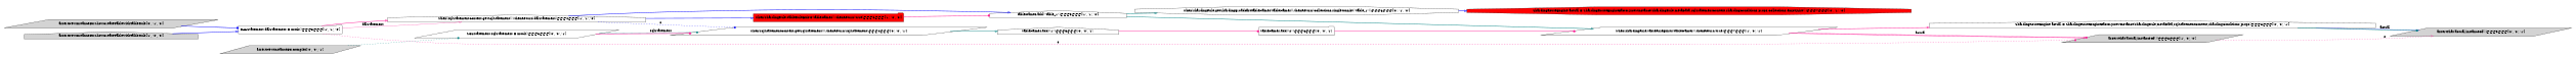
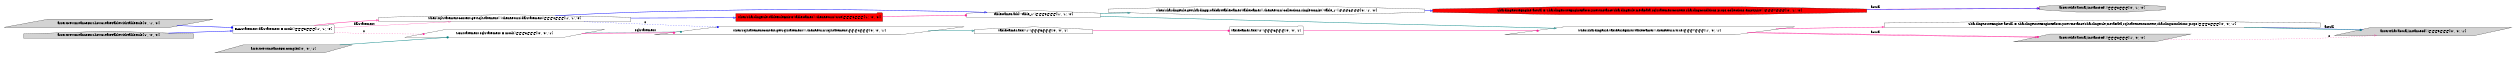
  digraph {
    rankdir=LR
    node [fillcolor=white shape=parallelogram style=filled]
    edge [arrowhead=onormal color=deeppink style=bold]
    n1 [fillcolor=lightgray label="assertThat(actual,instanceOf())@@@8@@@['1', '0', '0']"]
    n2 [fillcolor=lightgray label="assertThat(actual,instanceOf())@@@9@@@['0', '0', '1']"]
    n3 [label="when(shardingRule.getShardingBroadcastTableNames(tableNames)).thenReturn(Collections.singletonList(\"table_1\"))@@@6@@@['0', '1', '0']" shape=octagon]
    n4 [fillcolor=red label="ShardingRouteEngine actual = ShardingRouteEngineFactory.newInstance(shardingRule,metaData,sqlStatementContext,shardingConditions,props,Collections.emptyList())@@@7@@@['0', '1', '0']" shape=octagon]
+   n5 [fillcolor=lightgray label="assertThat(actual,instanceOf())@@@8@@@['0', '1', '0']" shape=octagon]
    n6 [label="SQLStatement sqlStatement = mock()@@@3@@@['0', '0', '1']"]
    n7 [label="when(sqlStatementContext.getSqlStatement()).thenReturn(sqlStatement)@@@4@@@['0', '0', '1']"]
    n8 [label="tableNames.add(\"1\")@@@5@@@['0', '0', '1']" shape=house]
    n9 [label="DALStatement dalStatement = mock()@@@3@@@['1', '1', '0']" shape=folder]
    n10 [label="when(sqlStatementContext.getSqlStatement()).thenReturn(dalStatement)@@@4@@@['1', '1', '0']" shape=house]
    n11 [fillcolor=red label="when(shardingRule.tableRuleExists(tableNames)).thenReturn(true)@@@5@@@['1', '0', '0']" shape=folder]
    n12 [label="tableNames.add(\"table_1\")@@@5@@@['1', '1', '0']" shape=house]
    n13 [fillcolor=lightgray label="assertNewInstanceForShowCreateTableWithTableRule['0', '1', '0']"]
    n14 [label="tableNames.add(\"2\")@@@6@@@['0', '0', '1']" shape=folder]
    n15 [label="when(shardingRule.tableRuleExists(tableNames)).thenReturn(true)@@@7@@@['1', '0', '1']"]
    n16 [fillcolor=lightgray label="assertNewInstanceForShowCreateTableWithTableRule['1', '0', '0']" shape=house]
    n17 [label="ShardingRouteEngine actual = ShardingRouteEngineFactory.newInstance(shardingRule,metaData,sqlStatementContext,shardingConditions,props)@@@8@@@['0', '0', '1']" shape=house]
    n18 [fillcolor=lightgray label="assertNewInstanceForComplex['0', '0', '1']"]
    n1 -> n2 [label=2 style=dashed]
    n3 -> n4 [color=blue]
+   n4 -> n5 [arrowhead=dot label=actual style=solid]
+   n4 -> n5 [color=blue]
    n6 -> n7 [arrowhead=dot color=teal label=sqlStatement style=solid]
    n6 -> n7 [arrowhead=dot]
    n7 -> n8 [color=teal]
    n8 -> n14 [arrowhead=dot]
-   n9 -> n1 [arrowhead=dot label=0 style=dashed]
+   n9 -> n6 [arrowhead=dot label=0 style=dashed]
    n9 -> n10
    n9 -> n10 [label=dalStatement style=solid]
    n10 -> n7 [arrowhead=dot color=blue label=0 style=dashed]
    n10 -> n11 [color=blue]
    n10 -> n12 [color=blue]
    n11 -> n12 [arrowhead=dot]
    n12 -> n3 [color=teal]
    n12 -> n15 [color=teal]
    n13 -> n9 [arrowhead=dot color=blue]
    n14 -> n15 [arrowhead=dot]
    n15 -> n1
    n15 -> n1 [arrowhead=dot label=actual style=solid]
    n15 -> n17
    n16 -> n9 [color=blue]
    n17 -> n2 [color=blue label=actual style=solid]
    n17 -> n2 [arrowhead=dot color=teal]
-   n18 -> n6 [arrowhead=dot color=teal style=dashed]
+   n18 -> n6 [arrowhead=dot color=teal]
  }
